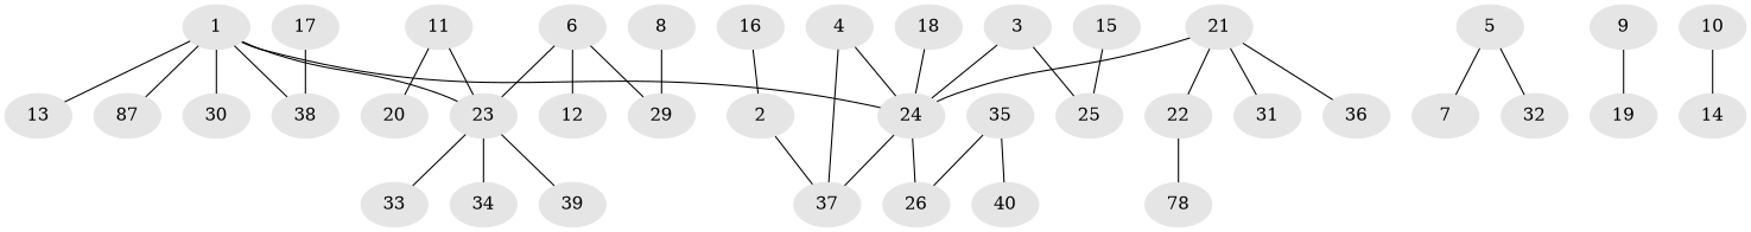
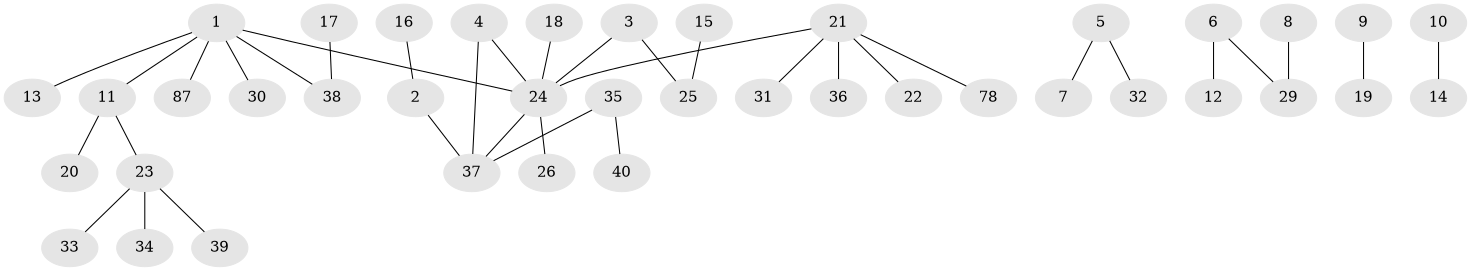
  graph {
    node [color=gray90 style=filled]
    edge [weight=1.0]
    1
    13
    23
    24
    n5 [label=87]
    30
    38
    33
    34
    39
    37
    26
    2
    3
    25
    4
    5
    7
    32
    6
    12
    29
    8
    9
    19
    10
    14
    11
    20
    15
    16
    35
    40
    17
    18
    21
    22
    n38 [label=78]
    31
    36
    1 -- 13
-   1 -- 23
+   1 -- 11
    1 -- 24
    1 -- n5
    1 -- 30
    1 -- 38
    23 -- 33
    23 -- 34
    23 -- 39
    24 -- 37
    24 -- 26
    2 -- 37
    3 -- 24
    3 -- 25
    4 -- 24
    4 -- 37
    5 -- 7
    5 -- 32
-   6 -- 23
    6 -- 12
    6 -- 29
    8 -- 29
    9 -- 19
    10 -- 14
    11 -- 23
    11 -- 20
    15 -- 25
    16 -- 2
-   35 -- 26
+   35 -- 37
    35 -- 40
    17 -- 38
    18 -- 24
    21 -- 24
    21 -- 22
-   22 -- n38
+   21 -- n38
    21 -- 31
    21 -- 36
  }
